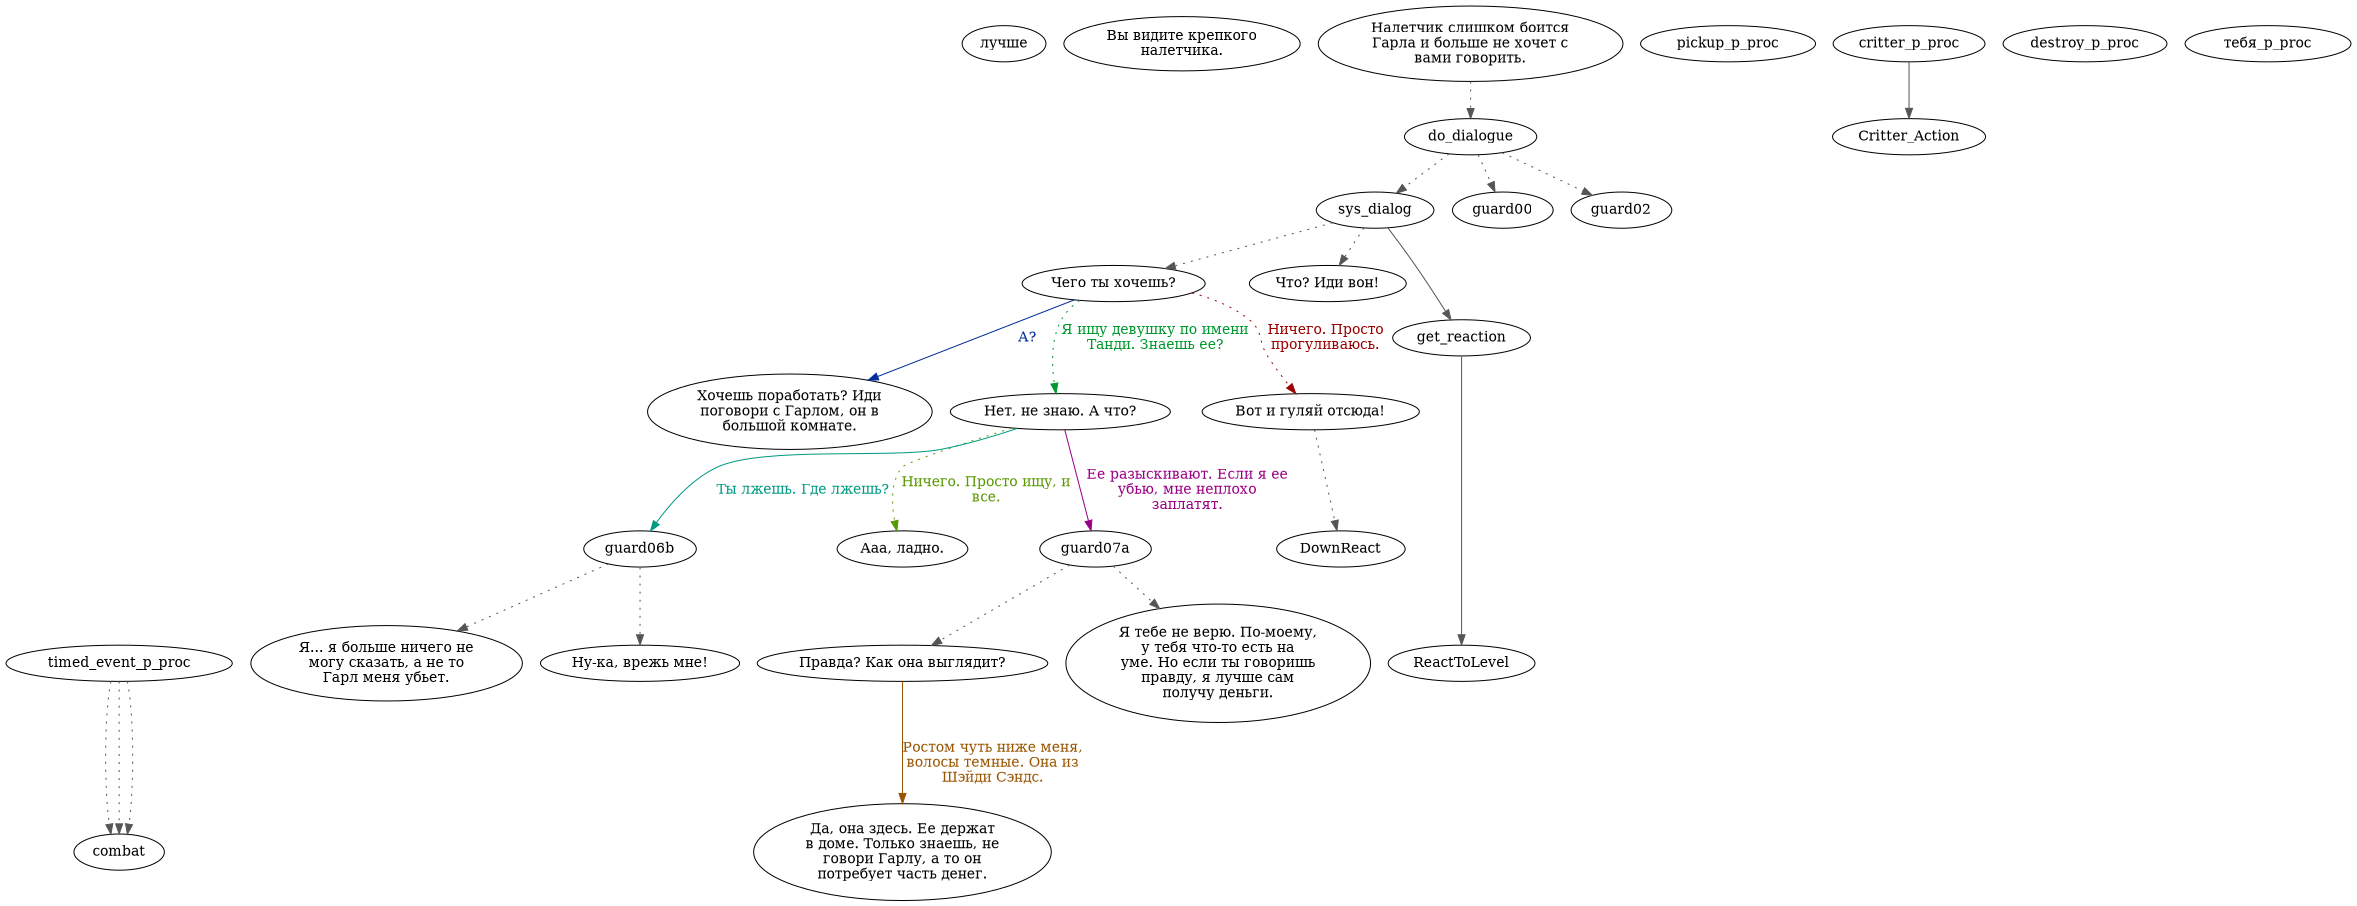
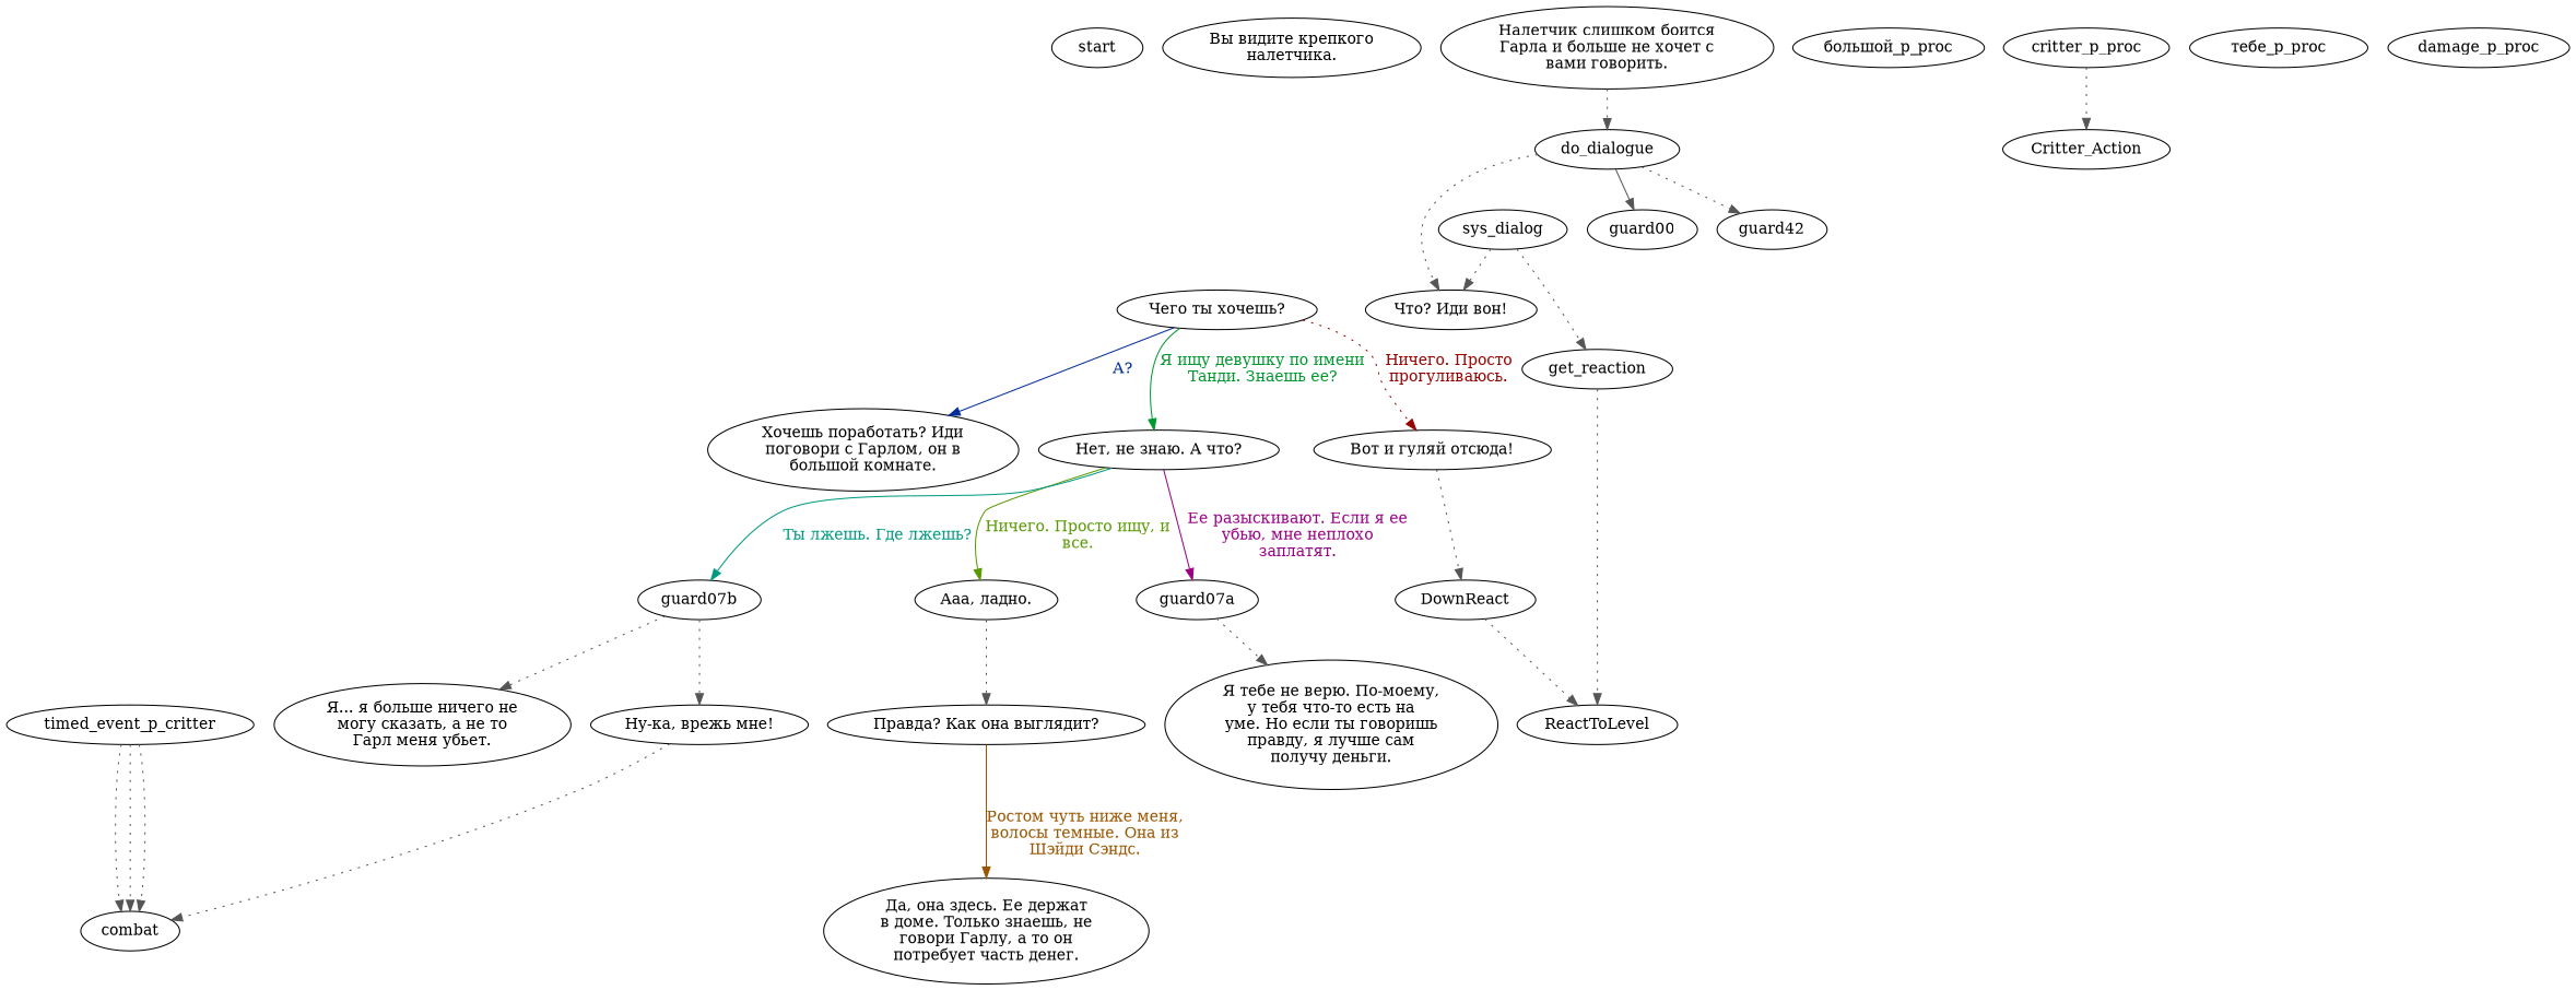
  digraph {
    node [color="#000000" fillcolor="#FFFFFF" style=filled]
    edge [color="#555555" style=dotted]
-   start [label="лучше"]
+   start
    n2 [label="Вы видите крепкого\nналетчика."]
-   timed_event_p_proc
+   timed_event_p_proc [label=timed_event_p_critter]
    combat
    n5 [label="Налетчик слишком боится\nГарла и больше не хочет с\nвами говорить."]
    do_dialogue
    guard00
-   guard02
+   guard02 [label=guard42]
    sys_dialog
    get_reaction
    n11 [label="Чего ты хочешь?"]
    n12 [label="Что? Иди вон!"]
-   pickup_p_proc
+   pickup_p_proc [label="большой_p_proc"]
    critter_p_proc
    Critter_Action
-   destroy_p_proc
-   damage_p_proc [label="тебя_p_proc"]
+   destroy_p_proc [label="тебе_p_proc"]
+   damage_p_proc
    ReactToLevel
    n19 [label="Нет, не знаю. А что?"]
    n20 [label="Вот и гуляй отсюда!"]
    n21 [label="Хочешь поработать? Иди\nпоговори с Гарлом, он в\nбольшой комнате."]
    n22 [label="Ааа, ладно."]
    guard07a
-   guard07b [label=guard06b]
+   guard07b
    DownReact
    n26 [label="Правда? Как она выглядит?"]
    n27 [label="Я тебе не верю. По-моему,\nу тебя что-то есть на\nуме. Но если ты говоришь\nправду, я лучше сам\nполучу деньги."]
    n28 [label="Я... я больше ничего не\nмогу сказать, а не то\nГарл меня убьет."]
    n29 [label="Ну-ка, врежь мне!"]
    n30 [label="Да, она здесь. Ее держат\nв доме. Только знаешь, не\nговори Гарлу, а то он\nпотребует часть денег."]
    timed_event_p_proc -> combat
    timed_event_p_proc -> combat
    timed_event_p_proc -> combat
    n5 -> do_dialogue
-   do_dialogue -> guard00
+   do_dialogue -> guard00 [style=solid]
    do_dialogue -> guard02
-   do_dialogue -> sys_dialog
-   sys_dialog -> get_reaction [style=solid]
-   sys_dialog -> n11
+   do_dialogue -> n12
+   sys_dialog -> get_reaction
    sys_dialog -> n12
-   get_reaction -> ReactToLevel [style=solid]
-   n11 -> n19 [color="#00992F" fontcolor="#00992F" label="Я ищу девушку по имени\nТанди. Знаешь ее?"]
+   get_reaction -> ReactToLevel
+   n11 -> n19 [color="#00992F" fontcolor="#00992F" label="Я ищу девушку по имени\nТанди. Знаешь ее?" style=""]
    n11 -> n20 [color="#990200" fontcolor="#990200" label="Ничего. Просто\nпрогуливаюсь."]
    n11 -> n21 [color="#002B99" fontcolor="#002B99" label="А?" style=""]
-   critter_p_proc -> Critter_Action [style=solid]
-   n19 -> n22 [color="#579900" fontcolor="#579900" label="Ничего. Просто ищу, и\nвсе."]
+   critter_p_proc -> Critter_Action
+   n19 -> n22 [color="#579900" fontcolor="#579900" label="Ничего. Просто ищу, и\nвсе." style=""]
    n19 -> guard07a [color="#990084" fontcolor="#990084" label="Ее разыскивают. Если я ее\nубью, мне неплохо\nзаплатят." style=""]
    n19 -> guard07b [color="#009981" fontcolor="#009981" label="Ты лжешь. Где лжешь?" style=""]
    n20 -> DownReact
-   guard07a -> n26
+   n22 -> n26
    guard07a -> n27
    guard07b -> n28
    guard07b -> n29
+   DownReact -> ReactToLevel
    n26 -> n30 [color="#995500" fontcolor="#995500" label="Ростом чуть ниже меня,\nволосы темные. Она из\nШэйди Сэндс." style=""]
+   n29 -> combat
  }
